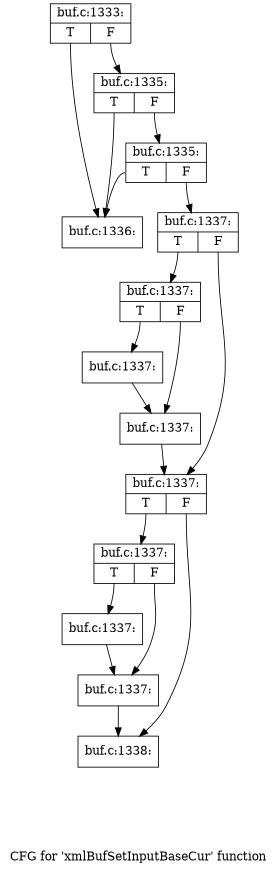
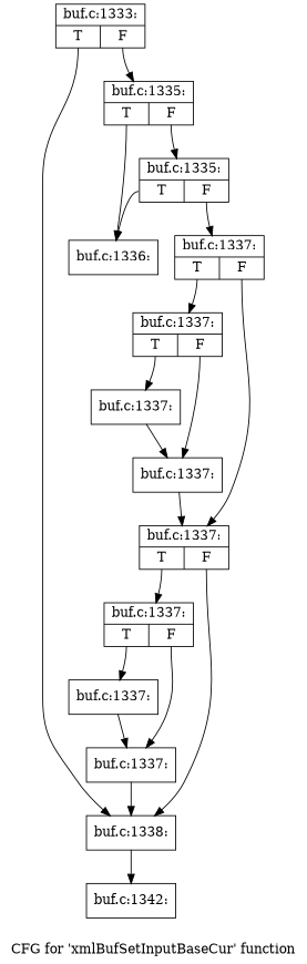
  digraph {
    label="CFG for 'xmlBufSetInputBaseCur' function"
    node [shape=record]
    edge [tailport=s0]
    n1 [label="{buf.c:1333:|{<s0>T|<s1>F}}"]
    n2 [label="{buf.c:1336:}"]
    n3 [label="{buf.c:1335:|{<s0>T|<s1>F}}"]
    n4 [label="{buf.c:1335:|{<s0>T|<s1>F}}"]
+   n5 [label="{buf.c:1342:}"]
    n6 [label="{buf.c:1337:|{<s0>T|<s1>F}}"]
    n7 [label="{buf.c:1337:|{<s0>T|<s1>F}}"]
    n8 [label="{buf.c:1337:|{<s0>T|<s1>F}}"]
    n9 [label="{buf.c:1337:}"]
    n10 [label="{buf.c:1337:}"]
    n11 [label="{buf.c:1337:|{<s0>T|<s1>F}}"]
    n12 [label="{buf.c:1338:}"]
    n13 [label="{buf.c:1337:}"]
    n14 [label="{buf.c:1337:}"]
-   n1 -> n2
+   n1 -> n12
    n1 -> n3 [tailport=s1]
    n3 -> n2
    n3 -> n4 [tailport=s1]
    n4 -> n2
    n4 -> n6 [tailport=s1]
    n6 -> n7
    n6 -> n8 [tailport=s1]
    n7 -> n9
    n7 -> n10 [tailport=s1]
    n8 -> n11
    n8 -> n12 [tailport=s1]
    n9 -> n10
    n10 -> n8
    n11 -> n13
    n11 -> n14 [tailport=s1]
+   n12 -> n5
    n13 -> n14
    n14 -> n12
  }
